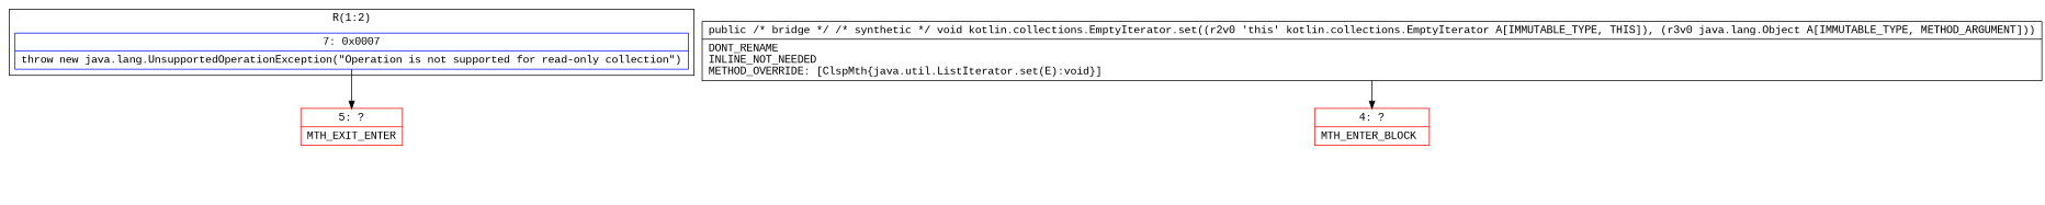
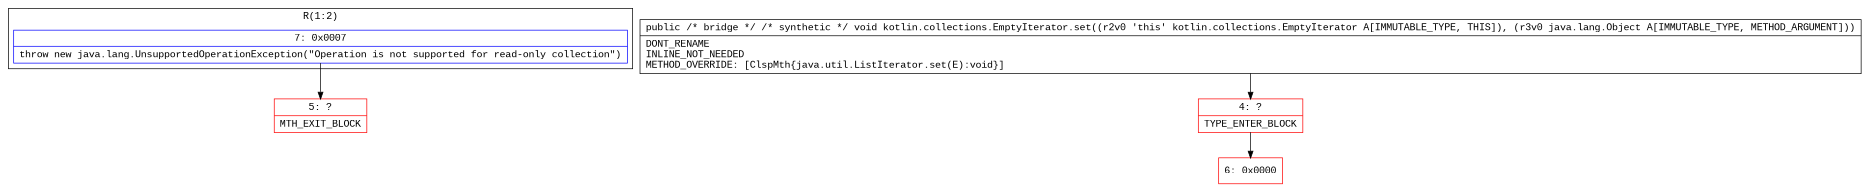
  digraph {
    fontname="Liberation Mono"
    node [color=red fontname="Liberation Mono" shape=record]
    edge [fontname="Liberation Mono"]
    n1 [color=blue label="{7\:\ 0x0007|throw new java.lang.UnsupportedOperationException(\"Operation is not supported for read\-only collection\")\l}"]
-   n2 [label="{5\:\ ?|MTH_EXIT_ENTER\l}"]
-   n3 [label="{4\:\ ?|MTH_ENTER_BLOCK\l}"]
+   n2 [label="{5\:\ ?|MTH_EXIT_BLOCK\l}"]
+   n3 [label="{4\:\ ?|TYPE_ENTER_BLOCK\l}"]
+   n4 [label="{6\:\ 0x0000}"]
    n5 [label="{public \/* bridge *\/ \/* synthetic *\/ void kotlin.collections.EmptyIterator.set((r2v0 'this' kotlin.collections.EmptyIterator A[IMMUTABLE_TYPE, THIS]), (r3v0 java.lang.Object A[IMMUTABLE_TYPE, METHOD_ARGUMENT]))  | DONT_RENAME\lINLINE_NOT_NEEDED\lMETHOD_OVERRIDE: [ClspMth\{java.util.ListIterator.set(E):void\}]\l}" color=""]
    subgraph cluster_1 {
      label="R(1:2)"
      n1
    }
    n1 -> n2
+   n3 -> n4
    n5 -> n3
  }
